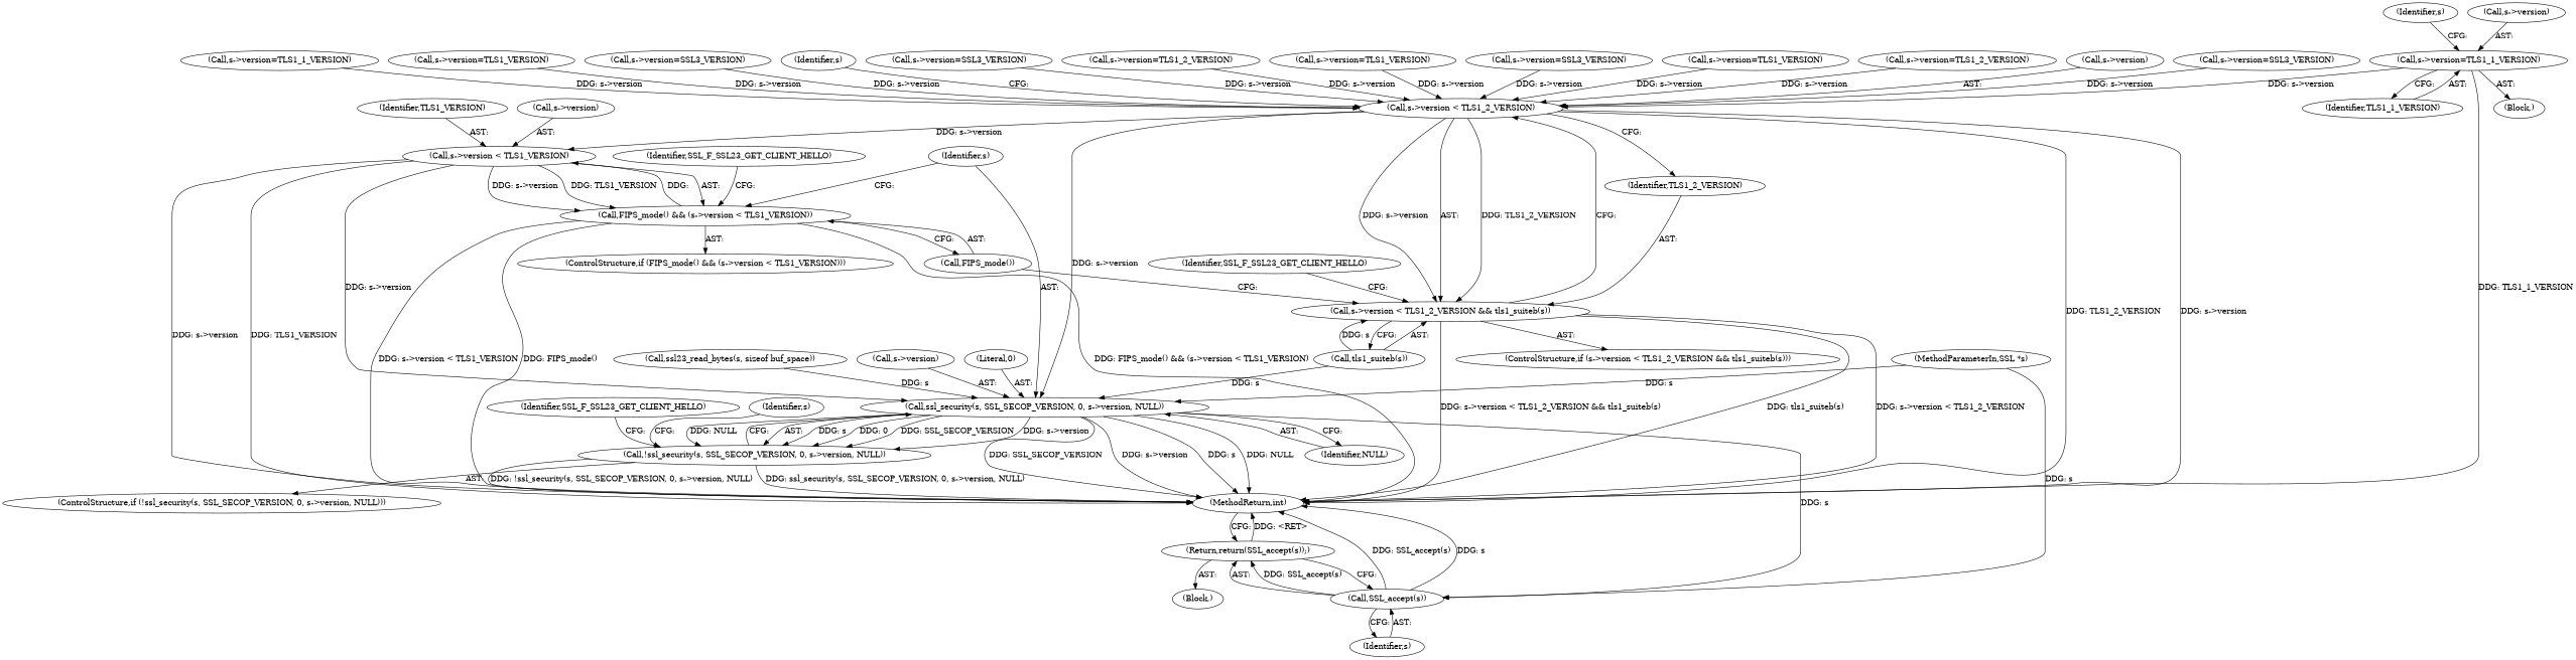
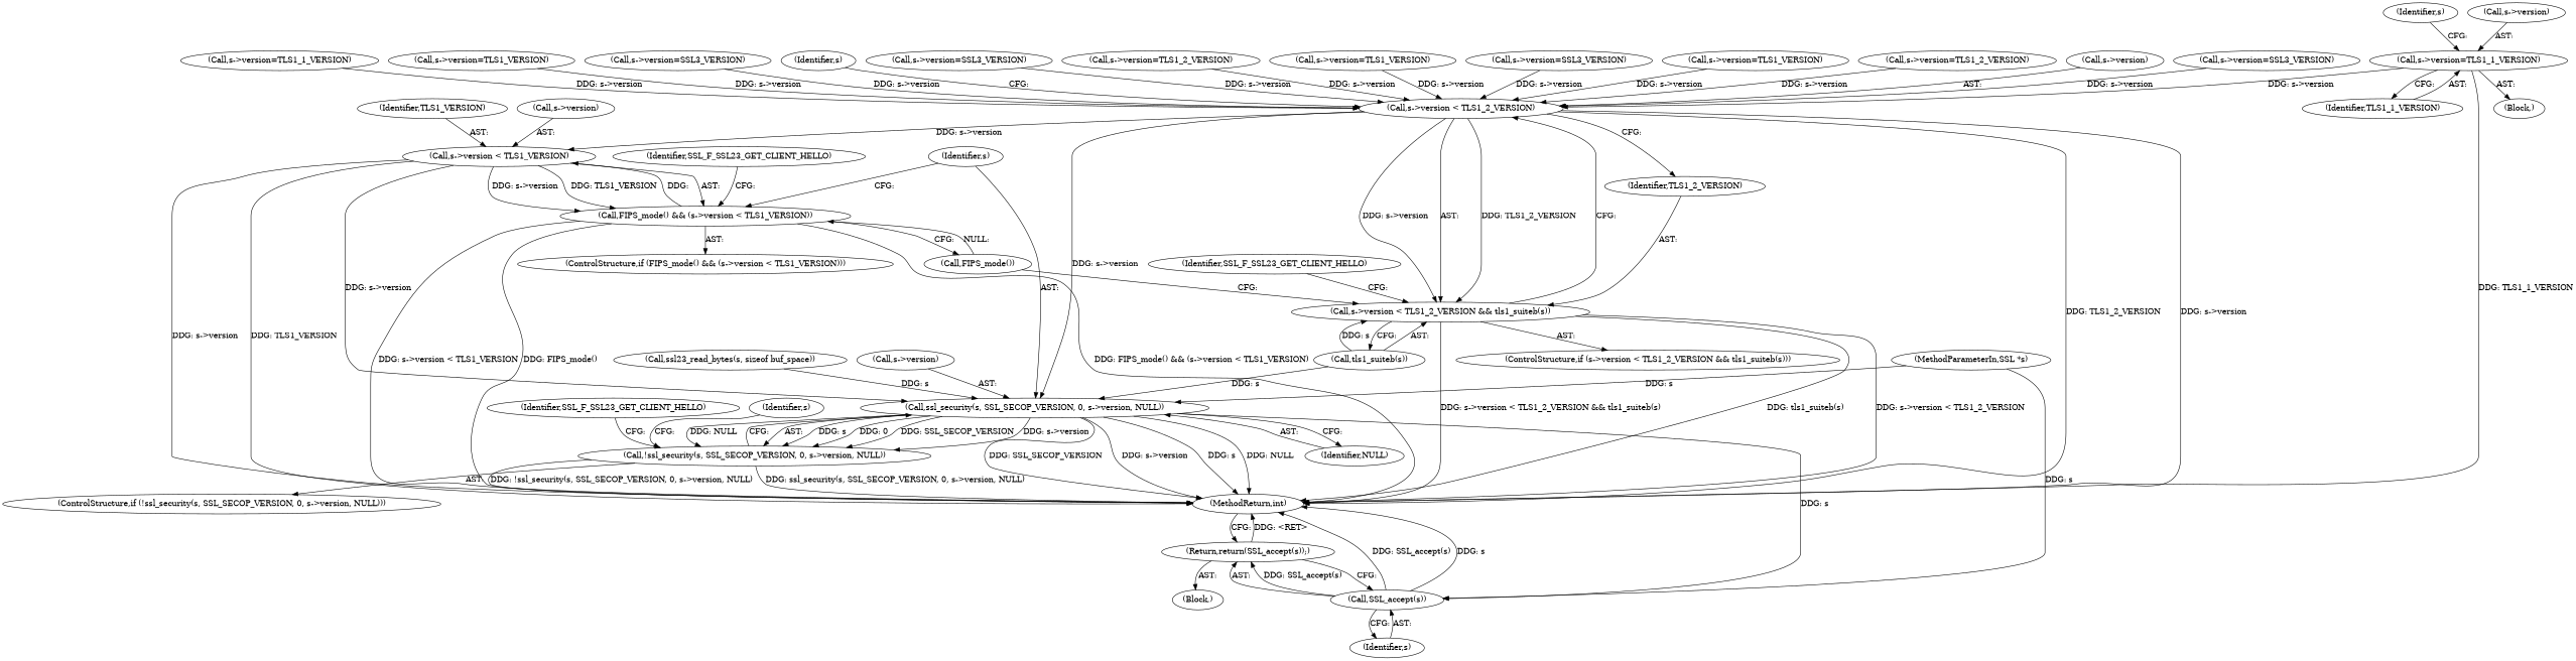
  digraph {
    n1 [label="(Call,s->version=TLS1_1_VERSION)"]
    n2 [label="(Call,s->version < TLS1_2_VERSION)"]
    n3 [label="(Block,)"]
    n4 [label="(MethodReturn,int)"]
    n5 [label="(Identifier,TLS1_1_VERSION)"]
    n6 [label="(Call,s->version < TLS1_2_VERSION && tls1_suiteb(s))"]
    n7 [label="(Call,s->version < TLS1_VERSION)"]
    n8 [label="(Call,ssl_security(s, SSL_SECOP_VERSION, 0, s->version, NULL))"]
    n9 [label="(Identifier,TLS1_2_VERSION)"]
    n10 [label="(Return,return(SSL_accept(s));)"]
    n11 [label="(Call,tls1_suiteb(s))"]
    n12 [label="(ControlStructure,if (s->version < TLS1_2_VERSION && tls1_suiteb(s)))"]
    n13 [label="(Call,FIPS_mode() && (s->version < TLS1_VERSION))"]
    n14 [label="(Call,!ssl_security(s, SSL_SECOP_VERSION, 0, s->version, NULL))"]
    n15 [label="(Call,SSL_accept(s))"]
    n16 [label="(Identifier,NULL)"]
    n17 [label="(Call,FIPS_mode())"]
    n18 [label="(ControlStructure,if (FIPS_mode() && (s->version < TLS1_VERSION)))"]
    n19 [label="(Identifier,TLS1_VERSION)"]
    n20 [label="(ControlStructure,if (!ssl_security(s, SSL_SECOP_VERSION, 0, s->version, NULL)))"]
    n21 [label="(Identifier,s)"]
    n22 [label="(Block,)"]
    n23 [label="(Identifier,s)"]
    n24 [label="(Call,s->version=TLS1_1_VERSION)"]
    n25 [label="(Call,s->version=TLS1_VERSION)"]
    n26 [label="(MethodParameterIn,SSL *s)"]
    n27 [label="(Call,s->version)"]
    n28 [label="(Call,s->version=SSL3_VERSION)"]
-   n29 [label="(Literal,0)"]
    n30 [label="(Identifier,s)"]
    n31 [label="(Call,s->version=SSL3_VERSION)"]
    n32 [label="(Call,s->version=TLS1_2_VERSION)"]
    n33 [label="(Identifier,s)"]
    n34 [label="(Call,s->version=TLS1_VERSION)"]
    n35 [label="(Call,s->version=SSL3_VERSION)"]
    n36 [label="(Call,ssl23_read_bytes(s, sizeof buf_space))"]
    n37 [label="(Call,s->version=TLS1_VERSION)"]
    n38 [label="(Identifier,SSL_F_SSL23_GET_CLIENT_HELLO)"]
    n39 [label="(Identifier,SSL_F_SSL23_GET_CLIENT_HELLO)"]
    n40 [label="(Call,s->version=TLS1_2_VERSION)"]
    n41 [label="(Call,s->version)"]
    n42 [label="(Identifier,s)"]
    n43 [label="(Call,s->version)"]
    n44 [label="(Call,s->version)"]
    n45 [label="(Identifier,SSL_F_SSL23_GET_CLIENT_HELLO)"]
    n46 [label="(Call,s->version=SSL3_VERSION)"]
    n1 -> n2 [label="DDG: s->version"]
    n1 -> n3 [label="AST: "]
    n1 -> n4 [label="DDG: TLS1_1_VERSION"]
    n1 -> n5 [label="CFG: "]
    n2 -> n4 [label="DDG: TLS1_2_VERSION"]
    n2 -> n4 [label="DDG: s->version"]
    n2 -> n6 [label="AST: "]
    n2 -> n6 [label="DDG: s->version"]
    n2 -> n6 [label="DDG: TLS1_2_VERSION"]
    n2 -> n7 [label="DDG: s->version"]
    n2 -> n8 [label="DDG: s->version"]
    n2 -> n9 [label="CFG: "]
    n4 -> n10 [label="CFG: "]
    n5 -> n1 [label="AST: "]
    n6 -> n2 [label="CFG: "]
    n6 -> n4 [label="DDG: s->version < TLS1_2_VERSION && tls1_suiteb(s)"]
    n6 -> n4 [label="DDG: tls1_suiteb(s)"]
    n6 -> n4 [label="DDG: s->version < TLS1_2_VERSION"]
    n6 -> n11 [label="CFG: "]
    n6 -> n12 [label="AST: "]
    n7 -> n4 [label="DDG: s->version"]
    n7 -> n4 [label="DDG: TLS1_VERSION"]
    n7 -> n8 [label="DDG: s->version"]
    n7 -> n13 [label="AST: "]
    n7 -> n13 [label="DDG: s->version"]
    n7 -> n13 [label="DDG: TLS1_VERSION"]
    n8 -> n4 [label="DDG: SSL_SECOP_VERSION"]
    n8 -> n4 [label="DDG: s->version"]
    n8 -> n4 [label="DDG: s"]
    n8 -> n4 [label="DDG: NULL"]
    n8 -> n14 [label="AST: "]
    n8 -> n14 [label="DDG: s"]
    n8 -> n14 [label="DDG: 0"]
    n8 -> n14 [label="DDG: SSL_SECOP_VERSION"]
    n8 -> n14 [label="DDG: s->version"]
    n8 -> n14 [label="DDG: NULL"]
    n8 -> n15 [label="DDG: s"]
    n8 -> n16 [label="CFG: "]
    n9 -> n6 [label="AST: "]
    n10 -> n4 [label="DDG: <RET>"]
    n10 -> n15 [label="CFG: "]
    n10 -> n22 [label="AST: "]
    n11 -> n6 [label="AST: "]
    n11 -> n6 [label="DDG: s"]
    n11 -> n8 [label="DDG: s"]
    n13 -> n4 [label="DDG: s->version < TLS1_VERSION"]
    n13 -> n4 [label="DDG: FIPS_mode()"]
    n13 -> n4 [label="DDG: FIPS_mode() && (s->version < TLS1_VERSION)"]
    n13 -> n7 [label="DDG: "]
    n13 -> n17 [label="CFG: "]
    n13 -> n18 [label="AST: "]
    n14 -> n4 [label="DDG: !ssl_security(s, SSL_SECOP_VERSION, 0, s->version, NULL)"]
    n14 -> n4 [label="DDG: ssl_security(s, SSL_SECOP_VERSION, 0, s->version, NULL)"]
    n14 -> n8 [label="CFG: "]
    n14 -> n20 [label="AST: "]
    n15 -> n4 [label="DDG: SSL_accept(s)"]
    n15 -> n4 [label="DDG: s"]
    n15 -> n10 [label="AST: "]
    n15 -> n10 [label="DDG: SSL_accept(s)"]
    n15 -> n21 [label="CFG: "]
    n16 -> n8 [label="AST: "]
    n17 -> n6 [label="CFG: "]
-   n17 -> n13 [label="AST: "]
+   n17 -> n13 [label="NULL: "]
    n19 -> n7 [label="AST: "]
    n21 -> n15 [label="AST: "]
    n23 -> n1 [label="CFG: "]
    n24 -> n2 [label="DDG: s->version"]
    n25 -> n2 [label="DDG: s->version"]
    n26 -> n8 [label="DDG: s"]
    n26 -> n15 [label="DDG: s"]
    n27 -> n1 [label="AST: "]
    n28 -> n2 [label="DDG: s->version"]
-   n29 -> n8 [label="AST: "]
    n30 -> n2 [label="CFG: "]
    n31 -> n2 [label="DDG: s->version"]
    n32 -> n2 [label="DDG: s->version"]
    n33 -> n8 [label="AST: "]
    n33 -> n13 [label="CFG: "]
    n34 -> n2 [label="DDG: s->version"]
    n35 -> n2 [label="DDG: s->version"]
    n36 -> n8 [label="DDG: s"]
    n37 -> n2 [label="DDG: s->version"]
    n38 -> n6 [label="CFG: "]
    n39 -> n13 [label="CFG: "]
    n40 -> n2 [label="DDG: s->version"]
    n41 -> n7 [label="AST: "]
    n42 -> n14 [label="CFG: "]
    n43 -> n8 [label="AST: "]
    n44 -> n2 [label="AST: "]
    n45 -> n14 [label="CFG: "]
    n46 -> n2 [label="DDG: s->version"]
  }
